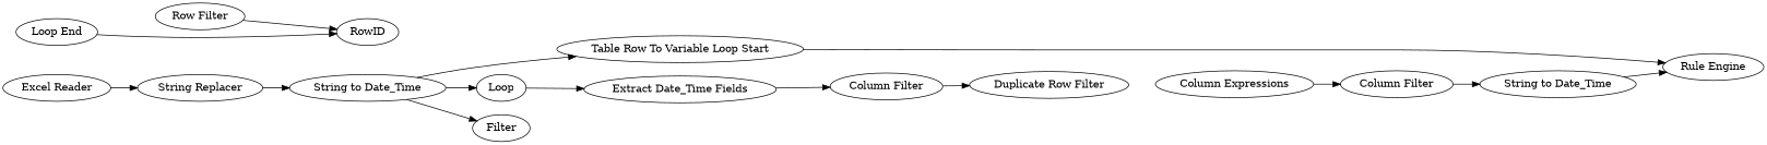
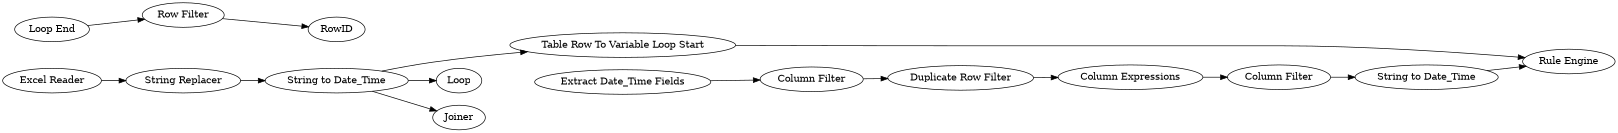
  digraph {
    rankdir=LR
    n1 [label="Excel Reader"]
    n2 [label="String Replacer"]
    n3 [label="String to Date_Time"]
    n4 [label="Table Row To Variable Loop Start"]
    n5 [label=Loop]
-   n6 [label=Filter]
+   n6 [label=Joiner]
    n7 [label="Rule Engine"]
    n8 [label="Extract Date_Time Fields"]
    n9 [label="Loop End"]
    n10 [label="Row Filter"]
    n11 [label=RowID]
    n12 [label="Column Filter"]
    n13 [label="Duplicate Row Filter"]
    n14 [label="Column Expressions"]
    n15 [label="Column Filter"]
    n16 [label="String to Date_Time"]
    n1 -> n2
    n2 -> n3
    n3 -> n4
    n3 -> n5
    n3 -> n6
    n4 -> n7
-   n5 -> n8
    n8 -> n12
-   n9 -> n11
+   n9 -> n10
    n10 -> n11
    n12 -> n13
+   n13 -> n14
    n14 -> n15
    n15 -> n16
    n16 -> n7
  }
